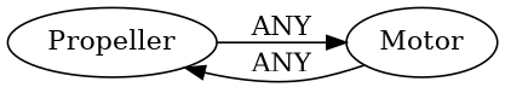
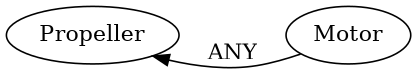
  digraph {
    rankdir=LR
    n1 [instance=Propeller_instance_4 label=Propeller]
    n2 [instance=Motor_instance_3 label=Motor]
-   n1 -> n2 [label=ANY]
    n2 -> n1 [label=ANY]
  }
